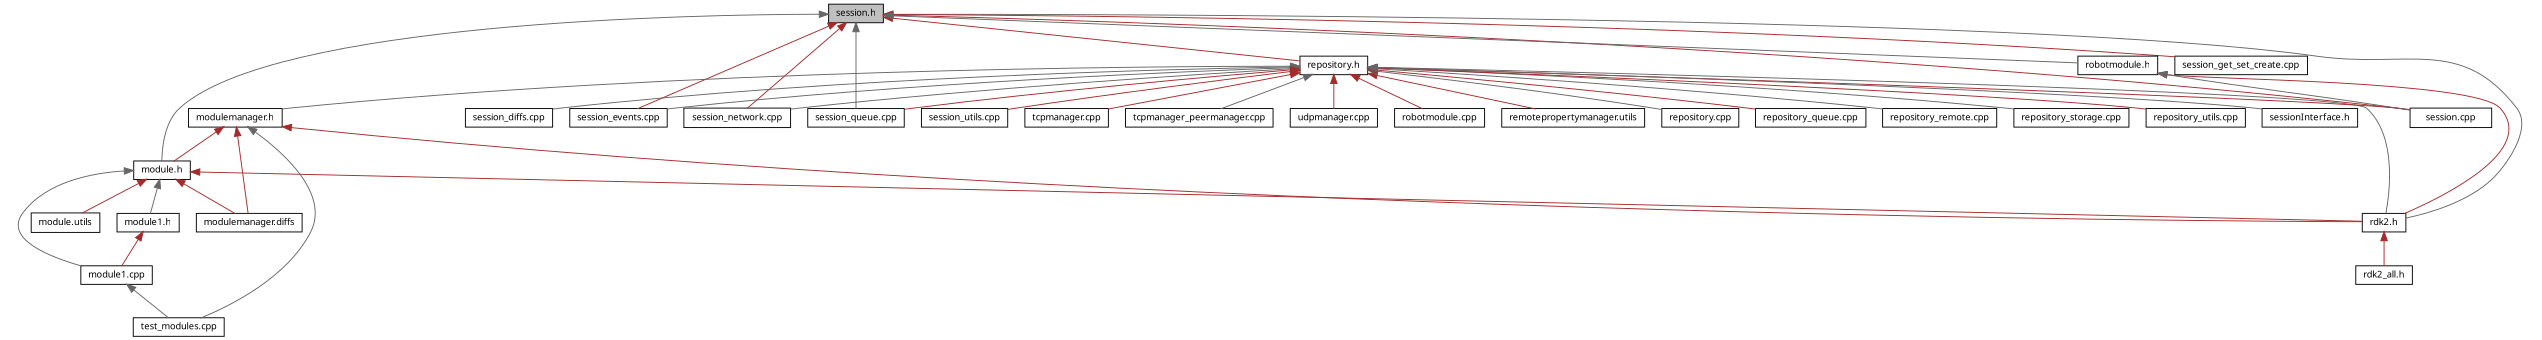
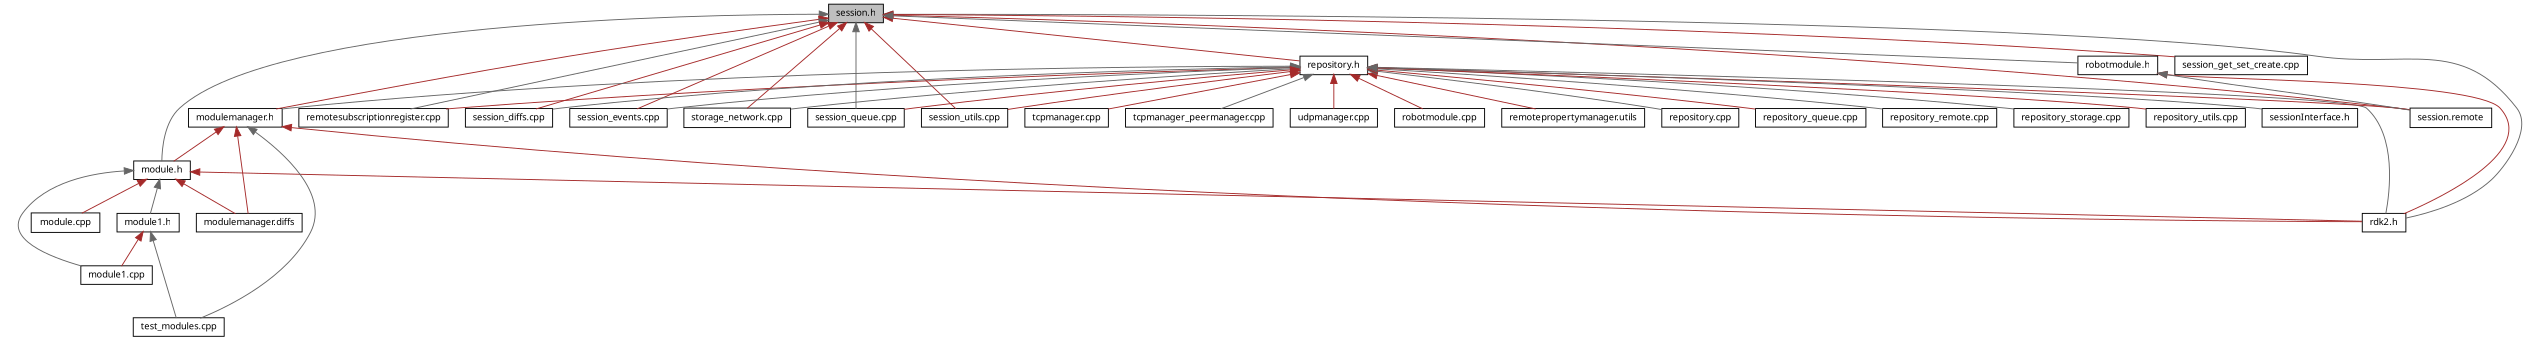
  digraph {
    node [color=black fillcolor=white fontname="FreeSans.ttf" fontsize=10 shape=record style=filled]
    edge [color=brown dir=back fontname="FreeSans.ttf" fontsize=10 labelfontname="FreeSans.ttf" labelfontsize=10 style=solid]
    n1 [fillcolor=grey75 fontcolor=black height=0.2 label="session.h" width=0.4]
    n2 [height=0.2 label="module.h" width=0.4]
    n3 [height=0.2 label="rdk2.h" width=0.4]
    n4 [height=0.2 label="modulemanager.h" width=0.4]
    n5 [height=0.2 label="repository.h" width=0.4]
-   n7 [height=0.2 label="session.cpp" width=0.4]
+   n6 [height=0.2 label="remotesubscriptionregister.cpp" width=0.4]
+   n7 [height=0.2 label="session.remote" width=0.4]
    n8 [height=0.2 label="session_diffs.cpp" width=0.4]
    n9 [height=0.2 label="session_events.cpp" width=0.4]
-   n10 [height=0.2 label="session_network.cpp" width=0.4]
+   n10 [height=0.2 label="storage_network.cpp" width=0.4]
    n11 [height=0.2 label="session_queue.cpp" width=0.4]
    n12 [height=0.2 label="session_utils.cpp" width=0.4]
    n13 [height=0.2 label="session_get_set_create.cpp" width=0.4]
    n14 [height=0.2 label="robotmodule.h" width=0.4]
-   n15 [height=0.2 label="module.utils" width=0.4]
+   n15 [height=0.2 label="module.cpp" width=0.4]
    n16 [height=0.2 label="modulemanager.diffs" width=0.4]
    n17 [height=0.2 label="module1.cpp" width=0.4]
    n18 [height=0.2 label="module1.h" width=0.4]
-   n19 [height=0.2 label="rdk2_all.h" width=0.4]
    n20 [height=0.2 label="test_modules.cpp" width=0.4]
    n21 [height=0.2 label="remotepropertymanager.utils" width=0.4]
    n22 [height=0.2 label="repository.cpp" width=0.4]
    n23 [height=0.2 label="repository_queue.cpp" width=0.4]
    n24 [height=0.2 label="repository_remote.cpp" width=0.4]
    n25 [height=0.2 label="repository_storage.cpp" width=0.4]
    n26 [height=0.2 label="repository_utils.cpp" width=0.4]
    n27 [height=0.2 label="sessionInterface.h" width=0.4]
    n28 [height=0.2 label="tcpmanager.cpp" width=0.4]
    n29 [height=0.2 label="tcpmanager_peermanager.cpp" width=0.4]
    n30 [height=0.2 label="udpmanager.cpp" width=0.4]
    n31 [height=0.2 label="robotmodule.cpp" width=0.4]
    n1 -> n2 [color=gray40]
    n1 -> n3 [color=gray40]
+   n1 -> n4
    n1 -> n5
+   n1 -> n6 [color=gray40]
    n1 -> n7
+   n1 -> n8
    n1 -> n9
    n1 -> n10
    n1 -> n11 [color=gray40]
+   n1 -> n12
    n1 -> n13
    n1 -> n14 [color=gray40]
    n2 -> n3
    n2 -> n15
    n2 -> n16
    n2 -> n17 [color=gray40]
    n2 -> n18 [color=gray40]
-   n3 -> n19
    n4 -> n2
    n4 -> n3
    n4 -> n16
    n4 -> n20 [color=gray40]
    n5 -> n3 [color=gray40]
    n5 -> n4 [color=gray40]
+   n5 -> n6
    n5 -> n7
    n5 -> n8 [color=gray40]
    n5 -> n9 [color=gray40]
    n5 -> n10 [color=gray40]
    n5 -> n11
    n5 -> n12
    n5 -> n21
    n5 -> n22 [color=gray40]
    n5 -> n23
    n5 -> n24 [color=gray40]
    n5 -> n25 [color=gray40]
    n5 -> n26
    n5 -> n27 [color=gray40]
    n5 -> n28
    n5 -> n29 [color=gray40]
    n5 -> n30
    n5 -> n31
    n14 -> n3
    n14 -> n7 [color=gray40]
    n18 -> n17
-   n17 -> n20 [color=gray40]
+   n18 -> n20 [color=gray40]
  }
